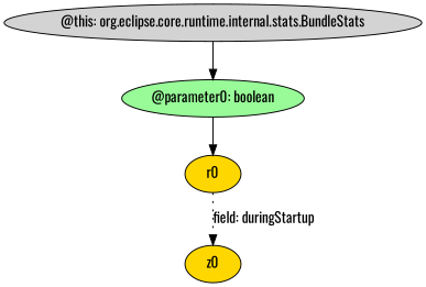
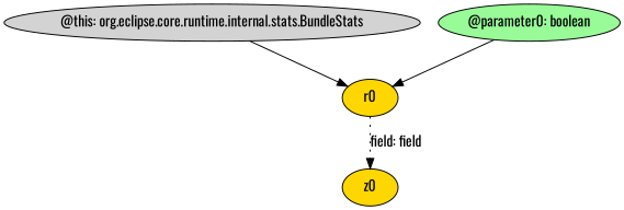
  digraph {
    fontname=Oswald
    node [fillcolor=gold fontname=Oswald style=filled]
    edge [fontname=Oswald style=solid]
    n1 [label=r0]
    n2 [label=z0]
    n3 [fillcolor=lightgrey label="@this: org.eclipse.core.runtime.internal.stats.BundleStats"]
    n4 [fillcolor=palegreen label="@parameter0: boolean"]
-   n1 -> n2 [label="field: duringStartup" style=dotted]
-   n3 -> n4
+   n1 -> n2 [label="field: field" style=dotted]
+   n3 -> n1
    n4 -> n1
  }
